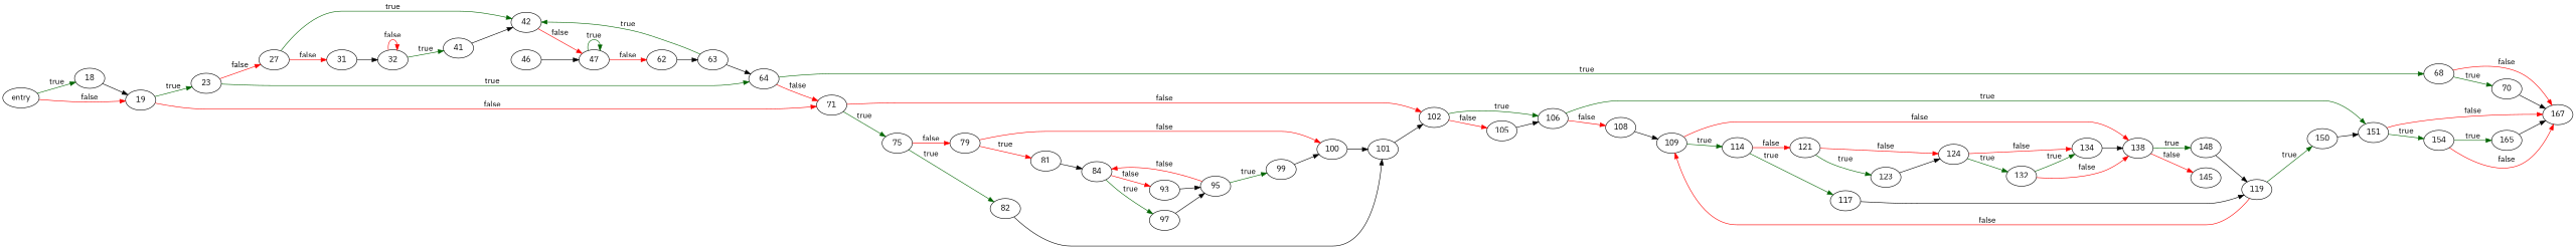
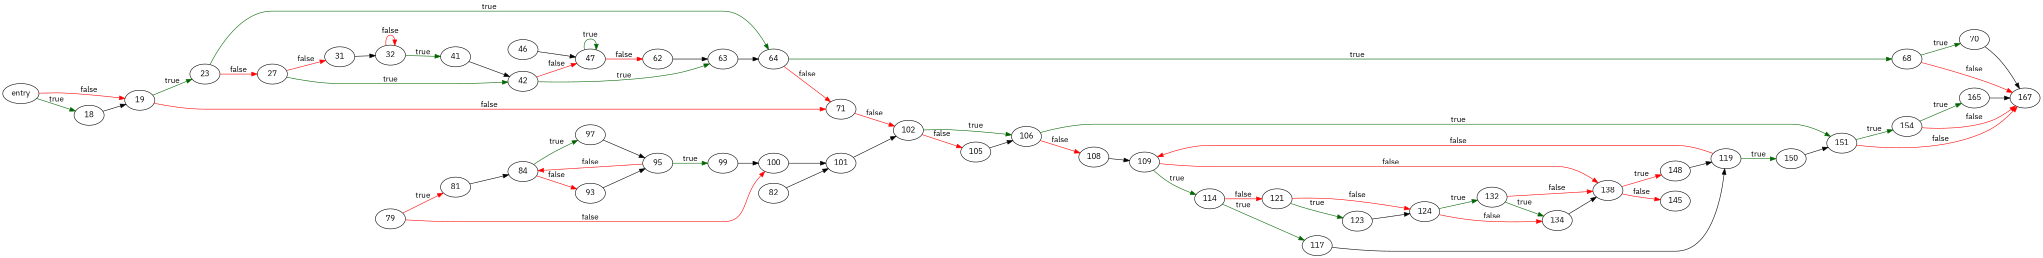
  digraph {
    fontname="IBM Plex Sans"
    rankdir=LR
    node [fontname="IBM Plex Sans"]
    edge [color=red fontname="IBM Plex Sans"]
    n1 [label=entry]
    18
    19
    23
    71
    27
    64
-   75
    102
    31
    42
    68
    32
    63
    47
    41
    46
    62
    70
    167
    79
    82
    105
    106
    81
    100
    101
    84
    93
    97
    95
    99
    108
    151
    109
    154
    114
    138
    117
    121
    145
    148
    119
    123
    124
    150
    132
    134
    165
    n1 -> 18 [color=darkgreen label=true]
    n1 -> 19 [label=false]
    18 -> 19 [color=""]
    19 -> 23 [color=darkgreen label=true]
    19 -> 71 [label=false]
    23 -> 27 [label=false]
    23 -> 64 [color=darkgreen label=true]
-   71 -> 75 [color=darkgreen label=true]
    71 -> 102 [label=false]
    27 -> 31 [label=false]
    27 -> 42 [color=darkgreen label=true]
    64 -> 71 [label=false]
    64 -> 68 [color=darkgreen label=true]
-   75 -> 79 [label=false]
-   75 -> 82 [color=darkgreen label=true]
    102 -> 105 [label=false]
    102 -> 106 [color=darkgreen label=true]
    31 -> 32 [color=""]
-   63 -> 42 [color=darkgreen label=true]
+   42 -> 63 [color=darkgreen label=true]
    42 -> 47 [label=false]
    68 -> 70 [color=darkgreen label=true]
    68 -> 167 [label=false]
    32 -> 32 [label=false]
    32 -> 41 [color=darkgreen label=true]
    63 -> 64 [color=""]
    47 -> 47 [color=darkgreen label=true]
    47 -> 62 [label=false]
    41 -> 42 [color=""]
    46 -> 47 [color=""]
    62 -> 63 [color=""]
    70 -> 167 [color=""]
    79 -> 81 [label=true]
    79 -> 100 [label=false]
    82 -> 101 [color=""]
    105 -> 106 [color=""]
    106 -> 108 [label=false]
    106 -> 151 [color=darkgreen label=true]
    81 -> 84 [color=""]
    100 -> 101 [color=""]
    101 -> 102 [color=""]
    84 -> 93 [label=false]
    84 -> 97 [color=darkgreen label=true]
    93 -> 95 [color=""]
    97 -> 95 [color=""]
    95 -> 84 [label=false]
    95 -> 99 [color=darkgreen label=true]
    99 -> 100 [color=""]
    108 -> 109 [color=""]
    151 -> 167 [label=false]
    151 -> 154 [color=darkgreen label=true]
    109 -> 114 [color=darkgreen label=true]
    109 -> 138 [label=false]
    154 -> 167 [label=false]
    154 -> 165 [color=darkgreen label=true]
    114 -> 117 [color=darkgreen label=true]
    114 -> 121 [label=false]
    138 -> 145 [label=false]
-   138 -> 148 [color=darkgreen label=true]
+   138 -> 148 [label=true]
    117 -> 119 [color=""]
    121 -> 123 [color=darkgreen label=true]
    121 -> 124 [label=false]
    148 -> 119 [color=""]
    119 -> 109 [label=false]
    119 -> 150 [color=darkgreen label=true]
    123 -> 124 [color=""]
    124 -> 132 [color=darkgreen label=true]
    124 -> 134 [label=false]
    150 -> 151 [color=""]
    132 -> 138 [label=false]
    132 -> 134 [color=darkgreen label=true]
    134 -> 138 [color=""]
    165 -> 167 [color=""]
  }
